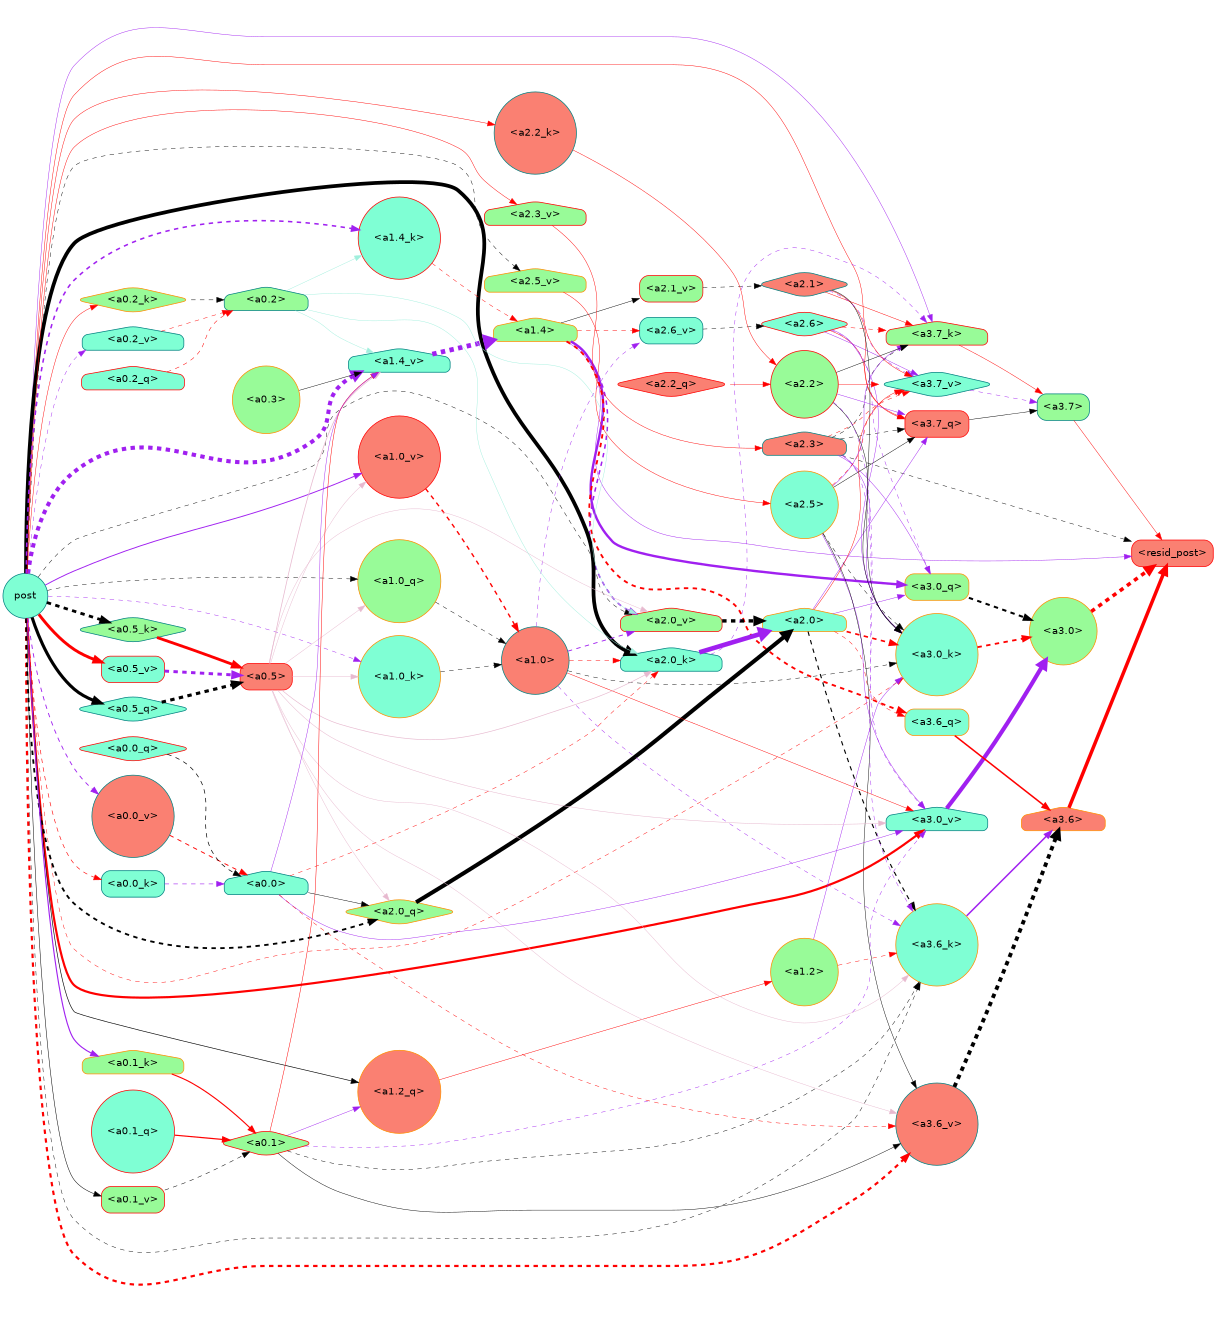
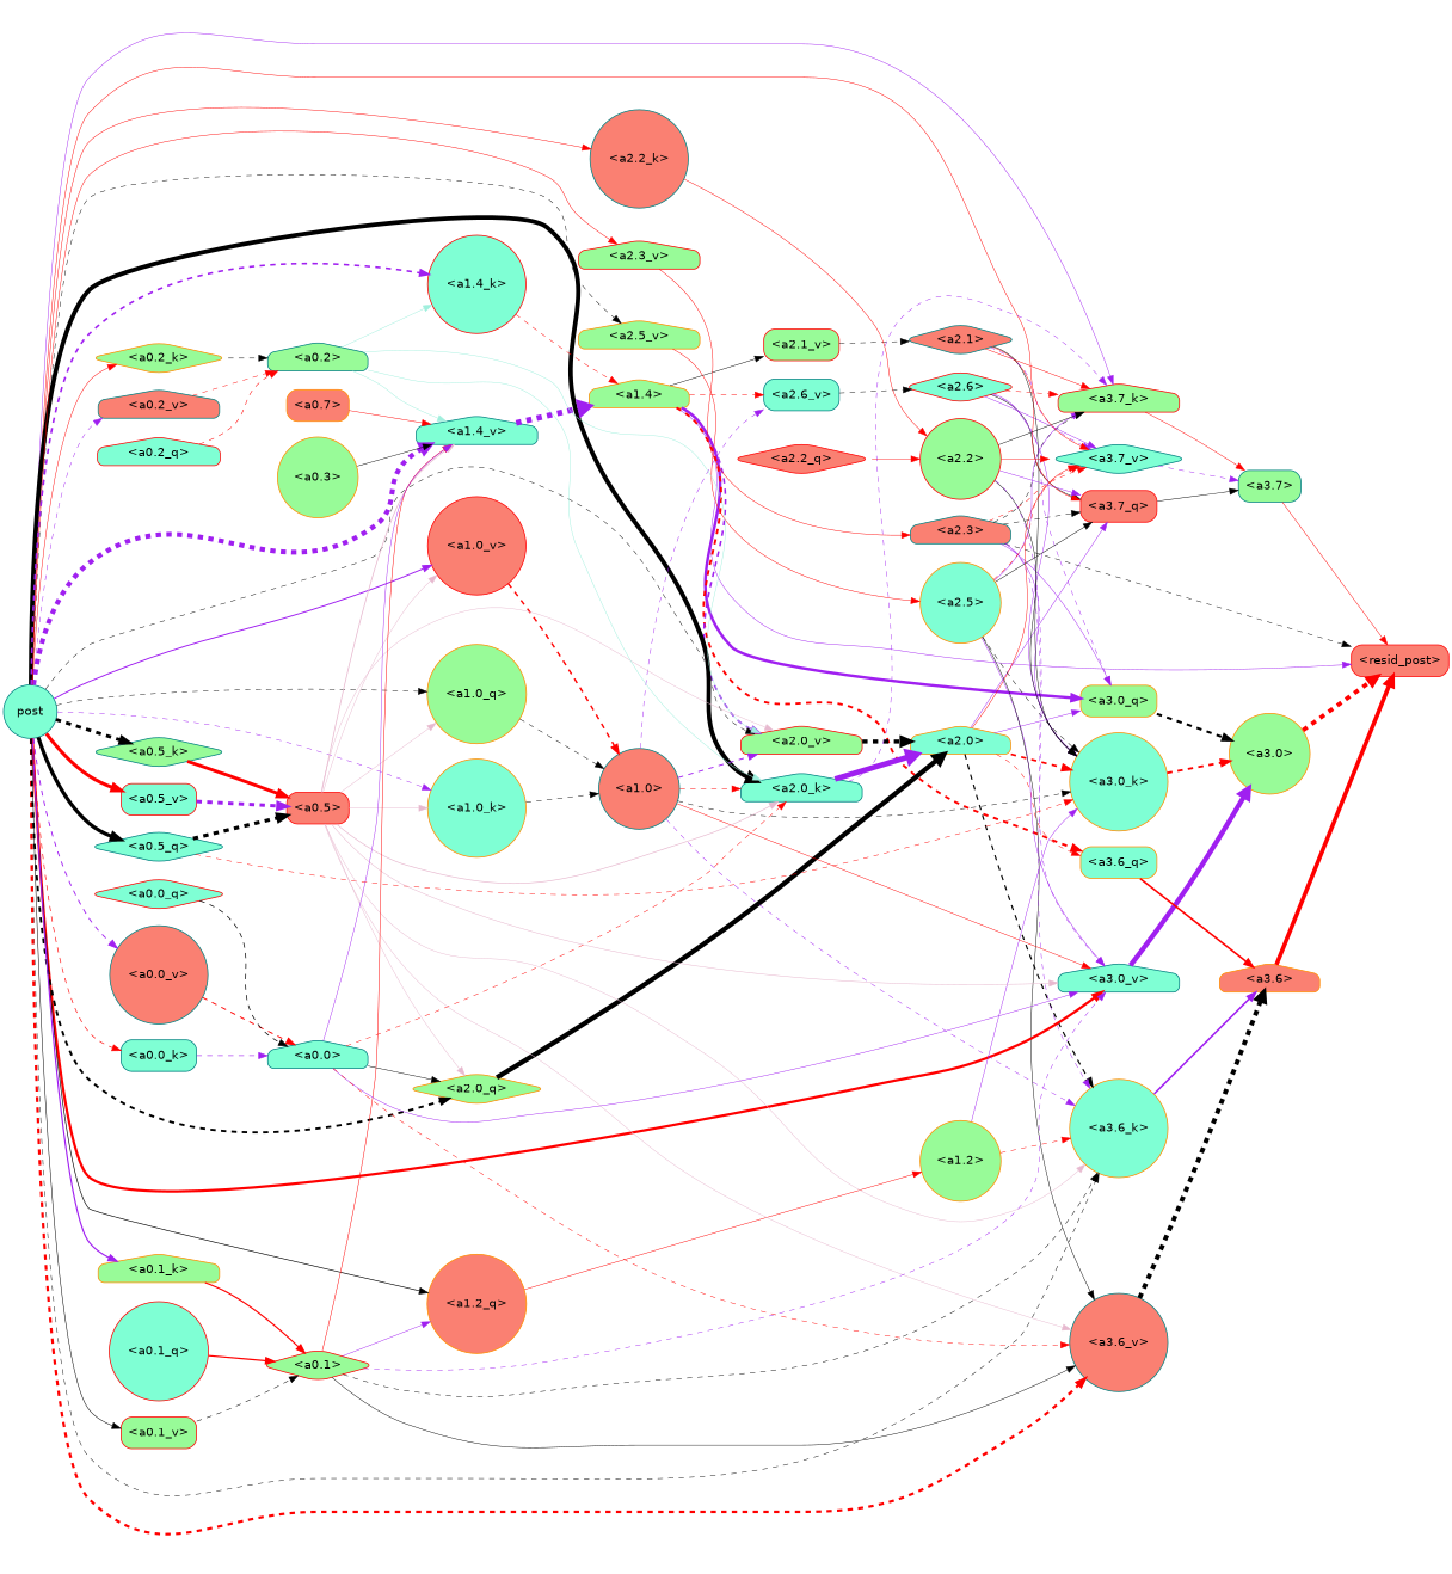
  strict digraph {
    rankdir=LR
    splines=true
    node [color=teal fillcolor=aquamarine fontname=Helvetica shape=circle style="filled, rounded"]
    edge [color=red penwidth=0.6 style=dashed]
    "<a3.7>" [fillcolor=palegreen shape=box]
    "<resid_post>" [color=red fillcolor=salmon shape=box]
    "<a3.6>" [color=darkorange fillcolor=salmon shape=house]
    "<a3.0>" [color=darkorange fillcolor=palegreen]
    "<a2.3>" [fillcolor=salmon shape=house]
    "<a3.7_q>" [color=red fillcolor=salmon shape=box]
    "<a3.0_q>" [color=darkorange fillcolor=palegreen shape=box]
    "<a3.7_k>" [color=red fillcolor=palegreen shape=house]
    "<a3.0_k>" [color=darkorange]
    "<a3.7_v>" [shape=diamond]
    "<a3.0_v>" [shape=house]
    "<a1.4>" [color=darkorange fillcolor=palegreen shape=house]
    "<a3.6_q>" [color=darkorange shape=box]
    "<a2.6_v>" [shape=box]
    "<a2.1_v>" [color=red fillcolor=palegreen shape=box]
    "<a2.0_v>" [color=red fillcolor=palegreen shape=house]
    "<a2.6>" [color=red shape=diamond]
    "<a2.1>" [fillcolor=salmon shape=diamond]
    "<a2.0>" [color=darkorange shape=house]
    "<a3.6_k>" [color=darkorange]
    "<a3.6_v>" [fillcolor=salmon]
    "<a2.5>" [color=darkorange]
    "<a2.2>" [color=red fillcolor=palegreen]
    n24 [label=post]
    "<a2.0_q>" [color=darkorange fillcolor=palegreen shape=diamond]
    "<a2.2_k>" [fillcolor=salmon]
    "<a2.0_k>" [shape=house]
    "<a2.5_v>" [color=darkorange fillcolor=palegreen shape=house]
    "<a2.3_v>" [color=red fillcolor=palegreen shape=house]
    "<a1.2_q>" [color=darkorange fillcolor=salmon]
    "<a1.0_q>" [color=darkorange fillcolor=palegreen]
    "<a1.4_k>" [color=red]
    "<a1.0_k>" [color=darkorange]
    "<a1.4_v>" [shape=house]
    "<a1.0_v>" [color=red fillcolor=salmon]
    "<a0.5_q>" [shape=diamond]
    "<a0.5_k>" [fillcolor=palegreen shape=diamond]
    "<a0.2_k>" [color=darkorange fillcolor=palegreen shape=diamond]
    "<a0.1_k>" [color=darkorange fillcolor=palegreen shape=house]
    "<a0.0_k>" [shape=box]
    "<a0.5_v>" [color=red shape=box]
-   "<a0.2_v>" [shape=house]
+   "<a0.2_v>" [fillcolor=salmon shape=house]
    "<a0.1_v>" [color=red fillcolor=palegreen shape=box]
    "<a0.0_v>" [fillcolor=salmon]
    "<a1.2>" [color=darkorange fillcolor=palegreen]
    "<a1.0>" [fillcolor=salmon]
    "<a0.5>" [color=red fillcolor=salmon shape=box]
    "<a0.2>" [fillcolor=palegreen shape=house]
    "<a0.1>" [color=red fillcolor=palegreen shape=diamond]
    "<a0.0>" [shape=house]
    "<a2.2_q>" [color=red fillcolor=salmon shape=diamond]
+   "<a0.7>" [color=darkorange fillcolor=salmon shape=box]
    "<a0.3>" [color=darkorange fillcolor=palegreen]
    "<a0.2_q>" [color=red shape=house]
    "<a0.1_q>" [color=red]
    "<a0.0_q>" [color=red shape=diamond]
    "<a3.7>" -> "<resid_post>" [style=solid]
    "<a3.6>" -> "<resid_post>" [penwidth=4.753257989883423 style=solid]
    "<a3.0>" -> "<resid_post>" [penwidth=4.90053927898407]
    "<a2.3>" -> "<resid_post>" [color=black]
    "<a2.3>" -> "<a3.7_q>" [color=black]
    "<a2.3>" -> "<a3.0_q>" [color=purple style=solid]
    "<a2.3>" -> "<a3.7_k>" [color=black]
    "<a2.3>" -> "<a3.0_k>" [color=purple style=solid]
    "<a2.3>" -> "<a3.7_v>"
    "<a2.3>" -> "<a3.0_v>" [color=purple]
    "<a3.7_q>" -> "<a3.7>" [color=black style=solid]
    "<a3.0_q>" -> "<a3.0>" [color=black penwidth=2.7421876192092896]
    "<a3.7_k>" -> "<a3.7>" [style=solid]
    "<a3.0_k>" -> "<a3.0>" [penwidth=2.476402521133423]
    "<a3.7_v>" -> "<a3.7>" [color=purple]
    "<a3.0_v>" -> "<a3.0>" [color=purple penwidth=5.652270674705505 style=solid]
    "<a1.4>" -> "<resid_post>" [color=purple style=solid]
    "<a1.4>" -> "<a3.0_q>" [color=purple penwidth=3.2760138511657715 style=solid]
    "<a1.4>" -> "<a3.6_q>" [penwidth=2.5149343013763428]
    "<a1.4>" -> "<a2.6_v>"
    "<a1.4>" -> "<a2.1_v>" [color=black style=solid]
    "<a1.4>" -> "<a2.0_v>" [color=purple penwidth=2.0870713144540787]
    "<a3.6_q>" -> "<a3.6>" [penwidth=2.091020345687866 style=solid]
    "<a2.6_v>" -> "<a2.6>" [color=black]
    "<a2.1_v>" -> "<a2.1>" [color=black]
    "<a2.0_v>" -> "<a2.0>" [color=black penwidth=4.611755967140198]
-   "<a2.6>" -> "<a3.7_q>" [style=solid]
+   "<a2.6>" -> "<a3.7_q>" [color=black style=solid]
    "<a2.6>" -> "<a3.0_q>" [color=purple]
    "<a2.6>" -> "<a3.7_k>"
    "<a2.6>" -> "<a3.0_k>" [color=purple style=solid]
    "<a2.6>" -> "<a3.7_v>" [color=purple style=solid]
    "<a2.1>" -> "<a3.7_q>" [style=solid]
    "<a2.1>" -> "<a3.7_k>" [style=solid]
    "<a2.1>" -> "<a3.0_k>" [color=black style=solid]
    "<a2.1>" -> "<a3.7_v>" [color=purple]
    "<a2.0>" -> "<a3.7_q>" [color=purple style=solid]
    "<a2.0>" -> "<a3.0_q>" [color=purple style=solid]
    "<a2.0>" -> "<a3.0_k>" [penwidth=2.2635570764541626]
    "<a2.0>" -> "<a3.7_v>" [style=solid]
    "<a2.0>" -> "<a3.6_q>"
    "<a2.0>" -> "<a3.6_k>" [color=black penwidth=1.5290023684501648]
    "<a3.6_k>" -> "<a3.6>" [color=purple penwidth=2.048597991466522 style=solid]
    "<a3.6_v>" -> "<a3.6>" [color=black penwidth=5.2550448179244995]
    "<a2.5>" -> "<a3.7_q>" [color=black style=solid]
    "<a2.5>" -> "<a3.7_k>" [color=purple style=solid]
    "<a2.5>" -> "<a3.0_k>" [color=black]
    "<a2.5>" -> "<a3.7_v>"
    "<a2.5>" -> "<a3.0_v>" [color=purple style=solid]
    "<a2.5>" -> "<a3.6_v>" [color=black style=solid]
    "<a2.2>" -> "<a3.7_q>" [color=purple style=solid]
    "<a2.2>" -> "<a3.7_k>" [color=black style=solid]
    "<a2.2>" -> "<a3.0_k>" [color=black style=solid]
    "<a2.2>" -> "<a3.7_v>" [style=solid]
    "<a2.2>" -> "<a3.6_k>" [color=purple]
    n24 -> "<a3.7_k>" [color=purple style=solid]
-   n24 -> "<a3.0_k>"
+   "<a0.5_q>" -> "<a3.0_k>"
    n24 -> "<a3.7_v>" [style=solid]
    n24 -> "<a3.0_v>" [penwidth=2.972973108291626 style=solid]
    n24 -> "<a2.0_v>" [color=black]
    n24 -> "<a3.6_k>" [color=black]
    n24 -> "<a3.6_v>" [penwidth=2.9556376338005066]
    n24 -> "<a2.0_q>" [color=black penwidth=2.522909115999937]
    n24 -> "<a2.2_k>" [style=solid]
    n24 -> "<a2.0_k>" [color=black penwidth=5.094568967819214 style=solid]
    n24 -> "<a2.5_v>" [color=black]
    n24 -> "<a2.3_v>" [style=solid]
    n24 -> "<a1.2_q>" [color=black penwidth=0.8520002365112305 style=solid]
    n24 -> "<a1.0_q>" [color=black]
    n24 -> "<a1.4_k>" [color=purple penwidth=2.115079402923584]
    n24 -> "<a1.0_k>" [color=purple]
    n24 -> "<a1.4_v>" [color=purple penwidth=5.504090070724487]
    n24 -> "<a1.0_v>" [color=purple penwidth=1.2935692071914673 style=solid]
    n24 -> "<a0.5_q>" [color=black penwidth=4.263764560222626 style=solid]
    n24 -> "<a0.5_k>" [color=black penwidth=3.851005434989929]
    n24 -> "<a0.2_k>" [style=solid]
    n24 -> "<a0.1_k>" [color=purple penwidth=1.5319340229034424 style=solid]
    n24 -> "<a0.0_k>" [penwidth=0.8205299377441406]
    n24 -> "<a0.5_v>" [penwidth=4.012355327606201 style=solid]
    n24 -> "<a0.2_v>" [color=purple]
    n24 -> "<a0.1_v>" [color=black penwidth=0.6730842590332031 style=solid]
    n24 -> "<a0.0_v>" [color=purple penwidth=1.2175352573394775]
    "<a2.0_q>" -> "<a2.0>" [color=black penwidth=5.557696580886841 style=solid]
    "<a2.2_k>" -> "<a2.2>" [style=solid]
    "<a2.0_k>" -> "<a3.7_k>" [color=purple]
    "<a2.0_k>" -> "<a2.0>" [color=purple penwidth=6.320472955703735 style=solid]
    "<a2.5_v>" -> "<a2.5>" [style=solid]
    "<a2.3_v>" -> "<a2.3>" [style=solid]
    "<a1.2_q>" -> "<a1.2>" [penwidth=0.6145738363265991 style=solid]
    "<a1.0_q>" -> "<a1.0>" [color=black]
    "<a1.4_k>" -> "<a1.4>"
    "<a1.0_k>" -> "<a1.0>" [color=black]
    "<a1.4_v>" -> "<a1.4>" [color=purple penwidth=6.5241758823394775]
    "<a1.0_v>" -> "<a1.0>" [penwidth=1.8809151649475098]
    "<a0.5_q>" -> "<a0.5>" [color=black penwidth=4.2370394468307495]
    "<a0.5_k>" -> "<a0.5>" [penwidth=3.8599258065223694 style=solid]
    "<a0.2_k>" -> "<a0.2>" [color=black]
    "<a0.1_k>" -> "<a0.1>" [penwidth=1.5140717029571533 style=solid]
    "<a0.0_k>" -> "<a0.0>" [color=purple penwidth=0.8258748054504395]
    "<a0.5_v>" -> "<a0.5>" [color=purple penwidth=4.0173709988594055]
    "<a0.2_v>" -> "<a0.2>"
    "<a0.1_v>" -> "<a0.1>" [color=black penwidth=0.6690568923950195]
    "<a0.0_v>" -> "<a0.0>" [penwidth=1.2524418830871582]
    "<a1.2>" -> "<a3.0_k>" [color=purple style=solid]
    "<a1.2>" -> "<a3.6_k>"
    "<a1.0>" -> "<a3.0_k>" [color=black]
    "<a1.0>" -> "<a3.0_v>" [style=solid]
    "<a1.0>" -> "<a2.6_v>" [color=purple]
    "<a1.0>" -> "<a2.0_v>" [color=purple penwidth=1.2152502536773682]
    "<a1.0>" -> "<a3.6_k>" [color=purple]
    "<a1.0>" -> "<a2.0_k>"
    "<a0.5>" -> "<a3.0_v>" [color="#e7b9cf" penwidth=0.6790935099124908 style=""]
    "<a0.5>" -> "<a2.0_v>" [color="#e7b9cf" style=""]
    "<a0.5>" -> "<a3.6_k>" [color="#e7b9cf" style=""]
    "<a0.5>" -> "<a3.6_v>" [color="#e7b9cf" style=""]
    "<a0.5>" -> "<a2.0_q>" [color="#e7b9cf" style=""]
    "<a0.5>" -> "<a2.0_k>" [color="#e7b9cf" penwidth=0.8835153579711914 style=""]
    "<a0.5>" -> "<a1.0_q>" [color="#e7b9cf" style=""]
    "<a0.5>" -> "<a1.0_k>" [color="#e7b9cf" style=""]
    "<a0.5>" -> "<a1.4_v>" [color="#e7b9cf" penwidth=1.022335171699524 style=""]
    "<a0.5>" -> "<a1.0_v>" [color="#e7b9cf" style=""]
    "<a0.2>" -> "<a2.0_v>" [color="#a0efdd" style=""]
    "<a0.2>" -> "<a2.0_k>" [color="#a0efdd" style=""]
    "<a0.2>" -> "<a1.4_k>" [color="#a0efdd" style=""]
    "<a0.2>" -> "<a1.4_v>" [color="#a0efdd" style=""]
    "<a0.1>" -> "<a3.0_v>" [color=purple]
    "<a0.1>" -> "<a3.6_k>" [color=black]
    "<a0.1>" -> "<a3.6_v>" [color=black style=solid]
    "<a0.1>" -> "<a1.2_q>" [color=purple style=solid]
    "<a0.1>" -> "<a1.4_v>" [penwidth=0.6438122987747192 style=solid]
    "<a0.0>" -> "<a3.0_v>" [color=purple style=solid]
    "<a0.0>" -> "<a3.6_v>"
    "<a0.0>" -> "<a2.0_q>" [color=black style=solid]
    "<a0.0>" -> "<a2.0_k>"
    "<a0.0>" -> "<a1.4_v>" [color=purple style=solid]
    "<a2.2_q>" -> "<a2.2>" [style=solid]
+   "<a0.7>" -> "<a1.4_v>" [style=solid]
    "<a0.3>" -> "<a1.4_v>" [color=black style=solid]
    "<a0.2_q>" -> "<a0.2>" [penwidth=0.6822714805603027]
    "<a0.1_q>" -> "<a0.1>" [penwidth=1.6176555156707764 style=solid]
    "<a0.0_q>" -> "<a0.0>" [color=black penwidth=0.9359095096588135]
  }
